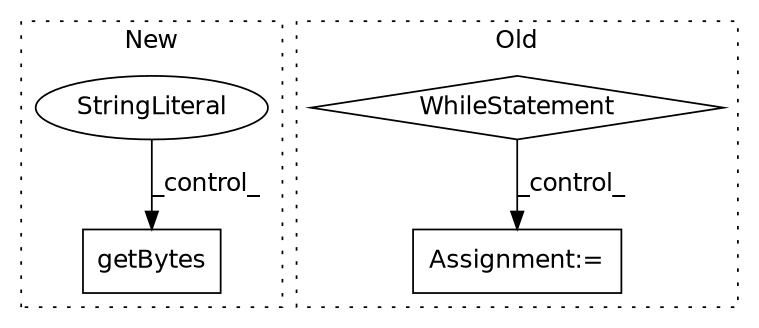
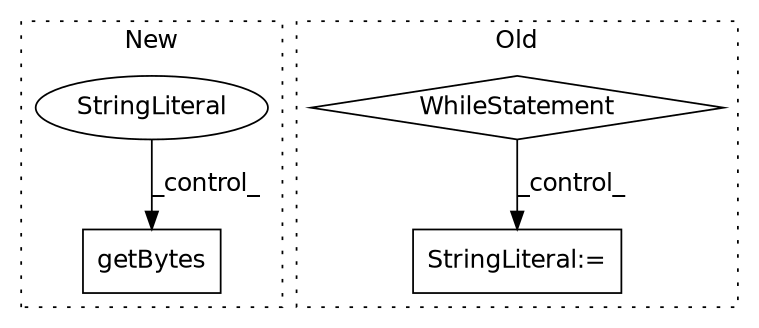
  digraph {
    fontname="DejaVu Sans"
    node [fontname="DejaVu Sans" shape=box]
    edge [fontname="DejaVu Sans"]
    n1 [a=32 l=10 label=getBytes s=3013]
    n2 [a=45 l=3 label=StringLiteral s=3009 shape=ellipse]
    n3 [a=61 l="7,2" label=WhileStatement s="1823,1836" shape=diamond]
-   n4 [a=7 l=1 label="Assignment:=" s=1882]
+   n4 [a=7 l=1 label="StringLiteral:=" s=1882]
    subgraph cluster_1 {
      label=New
      style=dotted
      n1
      n2
    }
    subgraph cluster_2 {
      label=Old
      style=dotted
      n3
      n4
    }
    n2 -> n1 [label=_control_]
    n3 -> n4 [label=_control_]
  }
